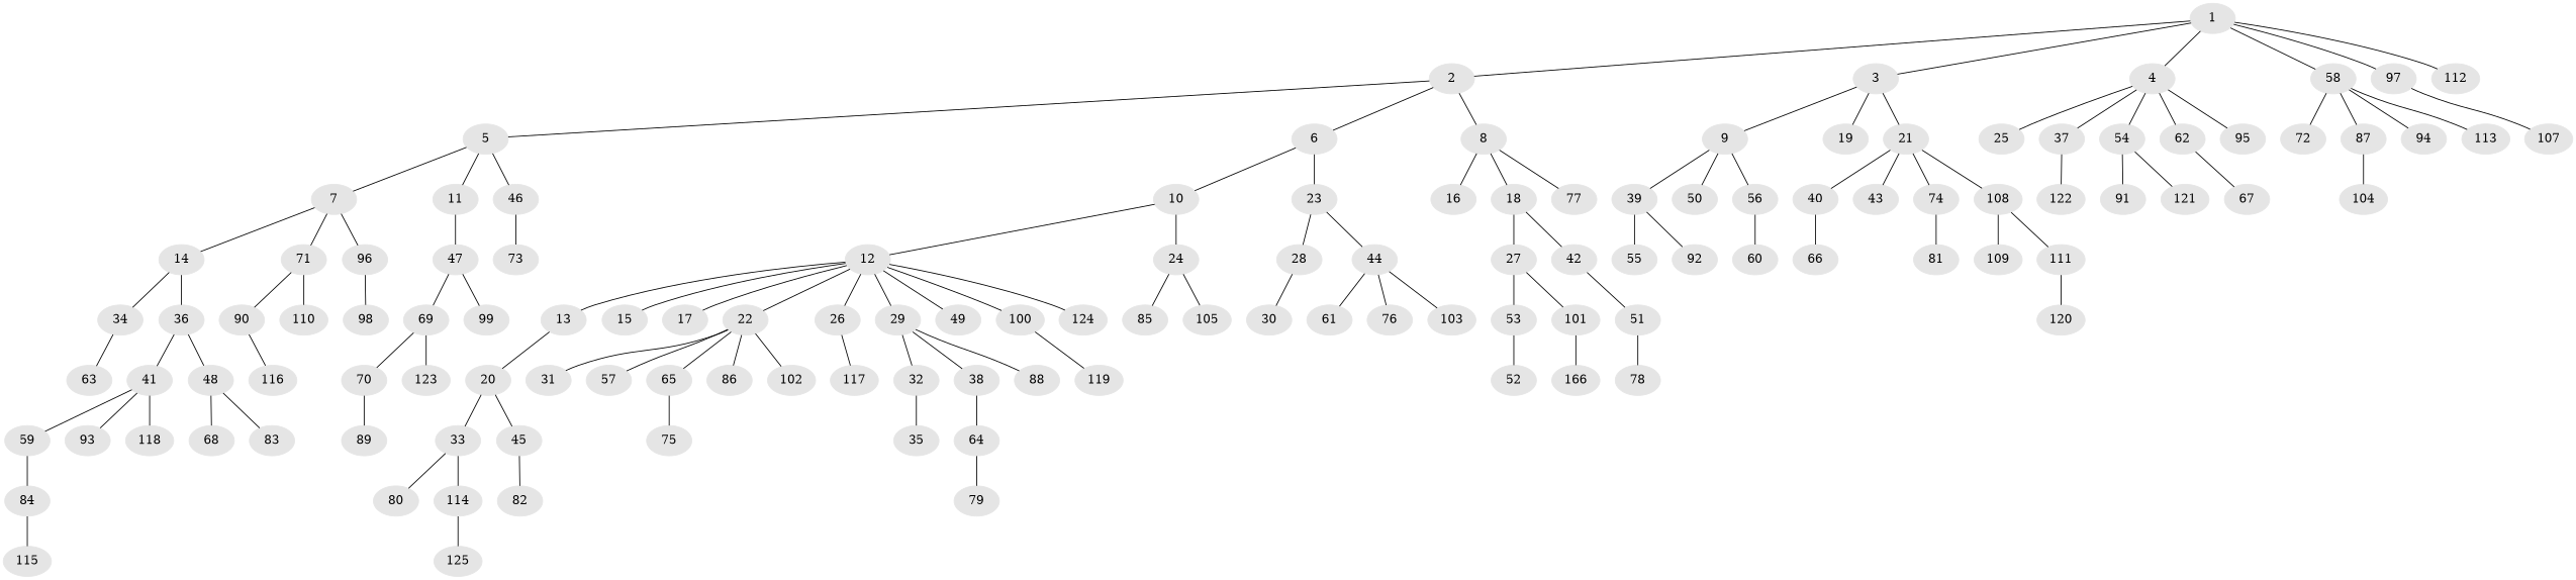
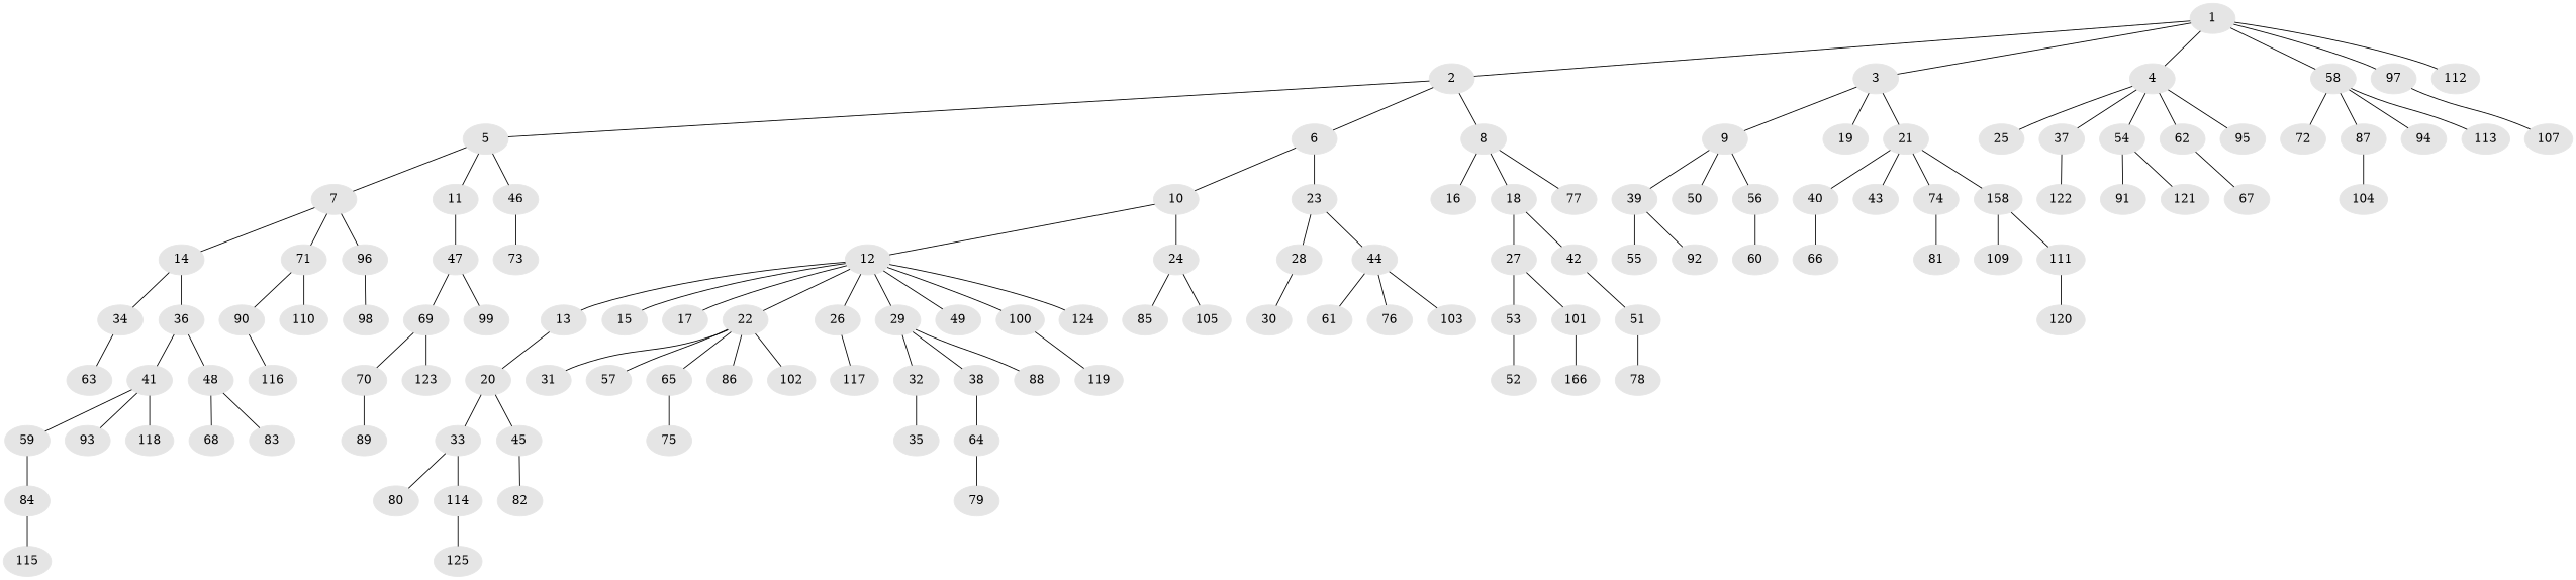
  graph {
    node [color=gray90 style=filled]
    1
    2
    3
    4
    58
    97
    112
    5
    6
    8
    9
    19
    21
    25
    37
    54
    62
    95
    72
    87
    94
    113
    107
    7
    11
    46
    10
    23
    16
    18
    77
    39
    50
    56
    40
    43
    74
-   108
+   108 [label=158]
    122
    91
    121
    67
    14
    71
    96
    47
    73
    12
    24
    28
    44
    34
    36
    90
    110
    98
    27
    42
    55
    92
    60
    13
    15
    17
    22
    26
    29
    49
    100
    124
    85
    105
    69
    99
    20
    31
    57
    65
    86
    102
    117
    32
    38
    88
    119
    33
    45
    63
    41
    48
    53
    101
    51
    80
    114
    82
    66
    81
    109
    111
    75
    30
    61
    76
    103
    52
    n107 [label=166]
    35
    64
    125
    59
    93
    118
    68
    83
    79
    84
    78
    70
    123
    104
    115
    89
    116
    120
    1 -- 2
    1 -- 3
    1 -- 4
    1 -- 58
    1 -- 97
    1 -- 112
    2 -- 5
    2 -- 6
    2 -- 8
    3 -- 9
    3 -- 19
    3 -- 21
    4 -- 25
    4 -- 37
    4 -- 54
    4 -- 62
    4 -- 95
    58 -- 72
    58 -- 87
    58 -- 94
    58 -- 113
    97 -- 107
    5 -- 7
    5 -- 11
    5 -- 46
    6 -- 10
    6 -- 23
    8 -- 16
    8 -- 18
    8 -- 77
    9 -- 39
    9 -- 50
    9 -- 56
    21 -- 40
    21 -- 43
    21 -- 74
    21 -- 108
    37 -- 122
    54 -- 91
    54 -- 121
    62 -- 67
    87 -- 104
    7 -- 14
    7 -- 71
    7 -- 96
    11 -- 47
    46 -- 73
    10 -- 12
    10 -- 24
    23 -- 28
    23 -- 44
    18 -- 27
    18 -- 42
    39 -- 55
    39 -- 92
    56 -- 60
    40 -- 66
    74 -- 81
    108 -- 109
    108 -- 111
    14 -- 34
    14 -- 36
    71 -- 90
    71 -- 110
    96 -- 98
    47 -- 69
    47 -- 99
    12 -- 13
    12 -- 15
    12 -- 17
    12 -- 22
    12 -- 26
    12 -- 29
    12 -- 49
    12 -- 100
    12 -- 124
    24 -- 85
    24 -- 105
    28 -- 30
    44 -- 61
    44 -- 76
    44 -- 103
    34 -- 63
    36 -- 41
    36 -- 48
    90 -- 116
    27 -- 53
    27 -- 101
    42 -- 51
    13 -- 20
    22 -- 31
    22 -- 57
    22 -- 65
    22 -- 86
    22 -- 102
    26 -- 117
    29 -- 32
    29 -- 38
    29 -- 88
    100 -- 119
    69 -- 70
    69 -- 123
    20 -- 33
    20 -- 45
    65 -- 75
    32 -- 35
    38 -- 64
    33 -- 80
    33 -- 114
    45 -- 82
    41 -- 59
    41 -- 93
    41 -- 118
    48 -- 68
    48 -- 83
    53 -- 52
    101 -- n107
    51 -- 78
    114 -- 125
    111 -- 120
    64 -- 79
    59 -- 84
    84 -- 115
    70 -- 89
  }
